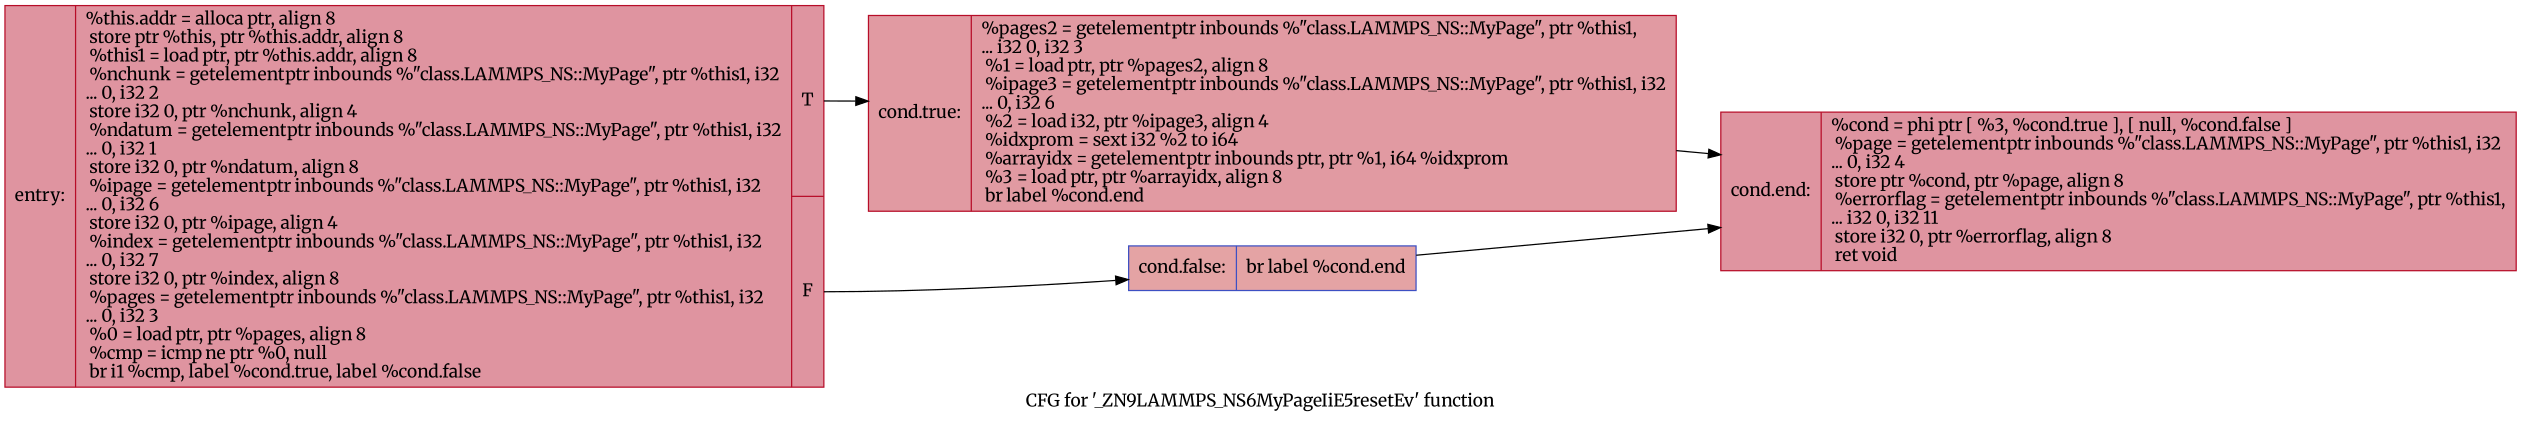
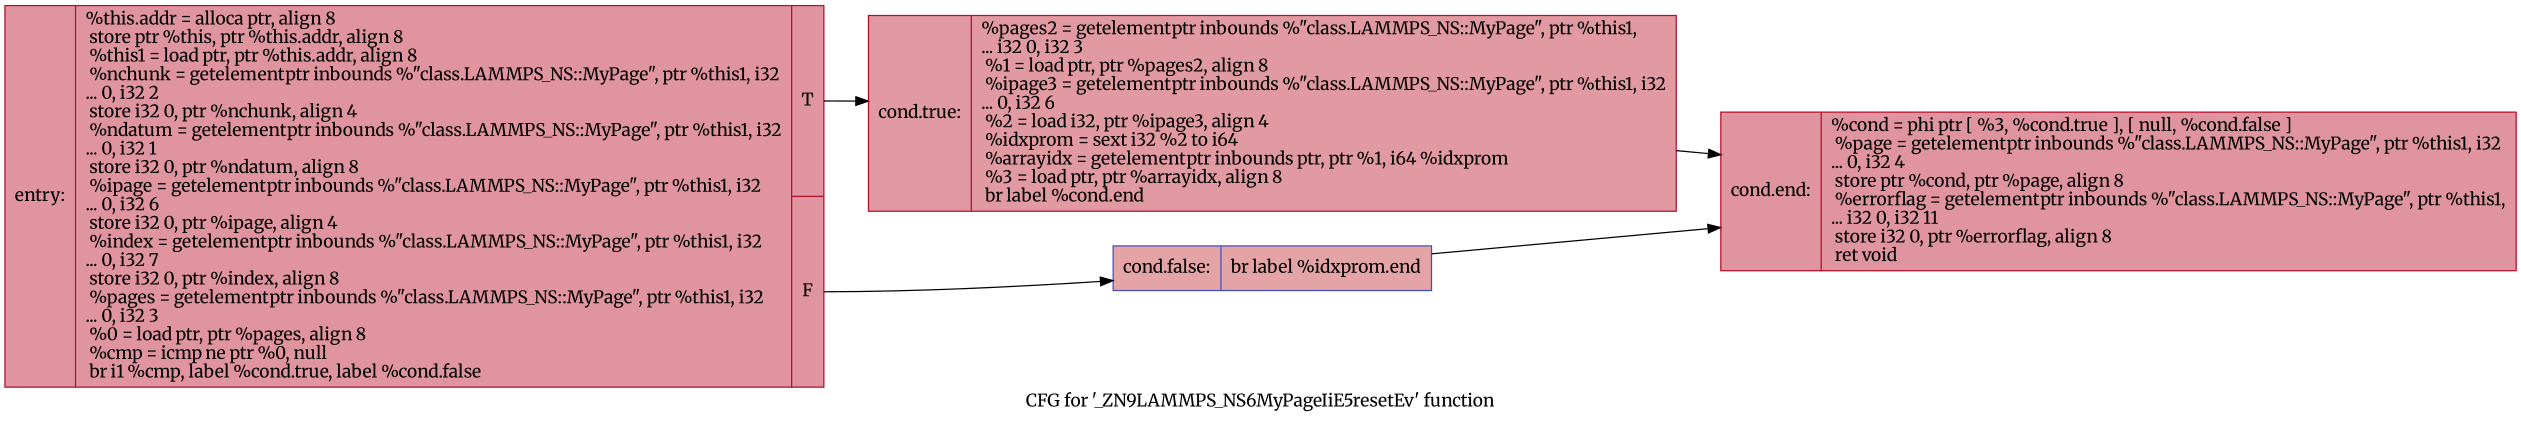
  digraph {
    label="CFG for '_ZN9LAMMPS_NS6MyPageIiE5resetEv' function"
    rankdir=LR
    fontname=Merriweather
    node [color="#b70d28ff" fillcolor="#b70d2870" fontname=Merriweather shape=record style=filled]
    edge [fontname=Merriweather]
    n1 [label="{entry:\l|  %this.addr = alloca ptr, align 8\l  store ptr %this, ptr %this.addr, align 8\l  %this1 = load ptr, ptr %this.addr, align 8\l  %nchunk = getelementptr inbounds %\"class.LAMMPS_NS::MyPage\", ptr %this1, i32\l... 0, i32 2\l  store i32 0, ptr %nchunk, align 4\l  %ndatum = getelementptr inbounds %\"class.LAMMPS_NS::MyPage\", ptr %this1, i32\l... 0, i32 1\l  store i32 0, ptr %ndatum, align 8\l  %ipage = getelementptr inbounds %\"class.LAMMPS_NS::MyPage\", ptr %this1, i32\l... 0, i32 6\l  store i32 0, ptr %ipage, align 4\l  %index = getelementptr inbounds %\"class.LAMMPS_NS::MyPage\", ptr %this1, i32\l... 0, i32 7\l  store i32 0, ptr %index, align 8\l  %pages = getelementptr inbounds %\"class.LAMMPS_NS::MyPage\", ptr %this1, i32\l... 0, i32 3\l  %0 = load ptr, ptr %pages, align 8\l  %cmp = icmp ne ptr %0, null\l  br i1 %cmp, label %cond.true, label %cond.false\l|{<s0>T|<s1>F}}"]
    n2 [fillcolor="#bb1b2c70" label="{cond.true:\l|  %pages2 = getelementptr inbounds %\"class.LAMMPS_NS::MyPage\", ptr %this1,\l... i32 0, i32 3\l  %1 = load ptr, ptr %pages2, align 8\l  %ipage3 = getelementptr inbounds %\"class.LAMMPS_NS::MyPage\", ptr %this1, i32\l... 0, i32 6\l  %2 = load i32, ptr %ipage3, align 4\l  %idxprom = sext i32 %2 to i64\l  %arrayidx = getelementptr inbounds ptr, ptr %1, i64 %idxprom\l  %3 = load ptr, ptr %arrayidx, align 8\l  br label %cond.end\l}"]
-   n3 [color="#3d50c3ff" fillcolor="#c32e3170" label="{cond.false:\l|  br label %cond.end\l}"]
+   n3 [color="#3d50c3ff" fillcolor="#c32e3170" label="{cond.false:\l|  br label %idxprom.end\l}"]
    n4 [label="{cond.end:\l|  %cond = phi ptr [ %3, %cond.true ], [ null, %cond.false ]\l  %page = getelementptr inbounds %\"class.LAMMPS_NS::MyPage\", ptr %this1, i32\l... 0, i32 4\l  store ptr %cond, ptr %page, align 8\l  %errorflag = getelementptr inbounds %\"class.LAMMPS_NS::MyPage\", ptr %this1,\l... i32 0, i32 11\l  store i32 0, ptr %errorflag, align 8\l  ret void\l}"]
    n1 -> n2 [tailport=s0]
    n1 -> n3 [tailport=s1]
    n2 -> n4
    n3 -> n4
  }
